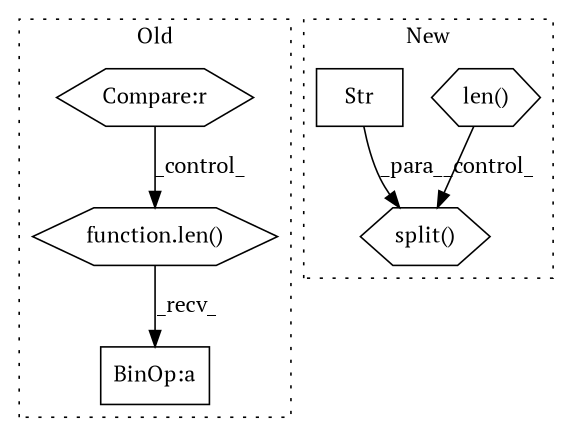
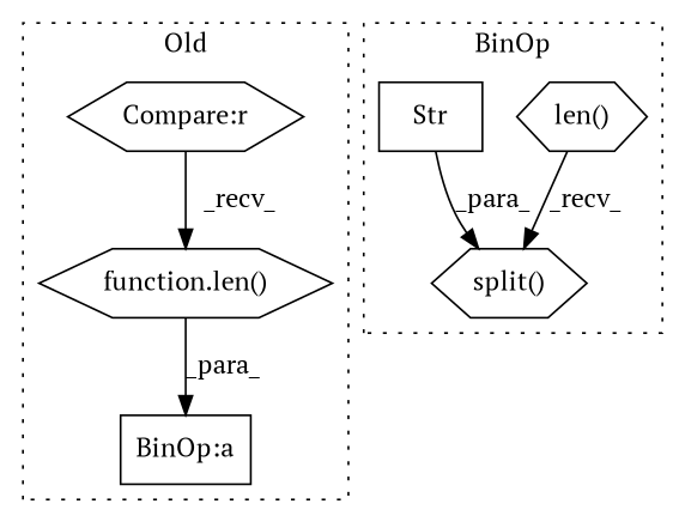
  digraph {
    fontname="PT Serif"
    node [a=75 fontname="PT Serif" shape=hexagon]
    edge [fontname="PT Serif"]
    n1 [l="4,1" label="function.len()" s="467,472"]
    n2 [a=82 l=1 label="BinOp:a" s=473 shape=box]
    n3 [a=40 l=9 label="Compare:r" s=427]
    n4 [l=16 label="len()" s=236]
    n5 [l="23,1" label="split()" s="236,265"]
    n6 [a=66 l=6 label=Str s=259 shape=box]
    subgraph cluster_1 {
      label=Old
      style=dotted
      n1
      n2
      n3
    }
    subgraph cluster_2 {
-     label=New
+     label=BinOp
      style=dotted
      n4
      n5
      n6
    }
-   n1 -> n2 [label=_recv_]
-   n3 -> n1 [label=_control_]
-   n4 -> n5 [label=_control_]
+   n1 -> n2 [label=_para_]
+   n3 -> n1 [label=_recv_]
+   n4 -> n5 [label=_recv_]
    n6 -> n5 [label=_para_]
  }
